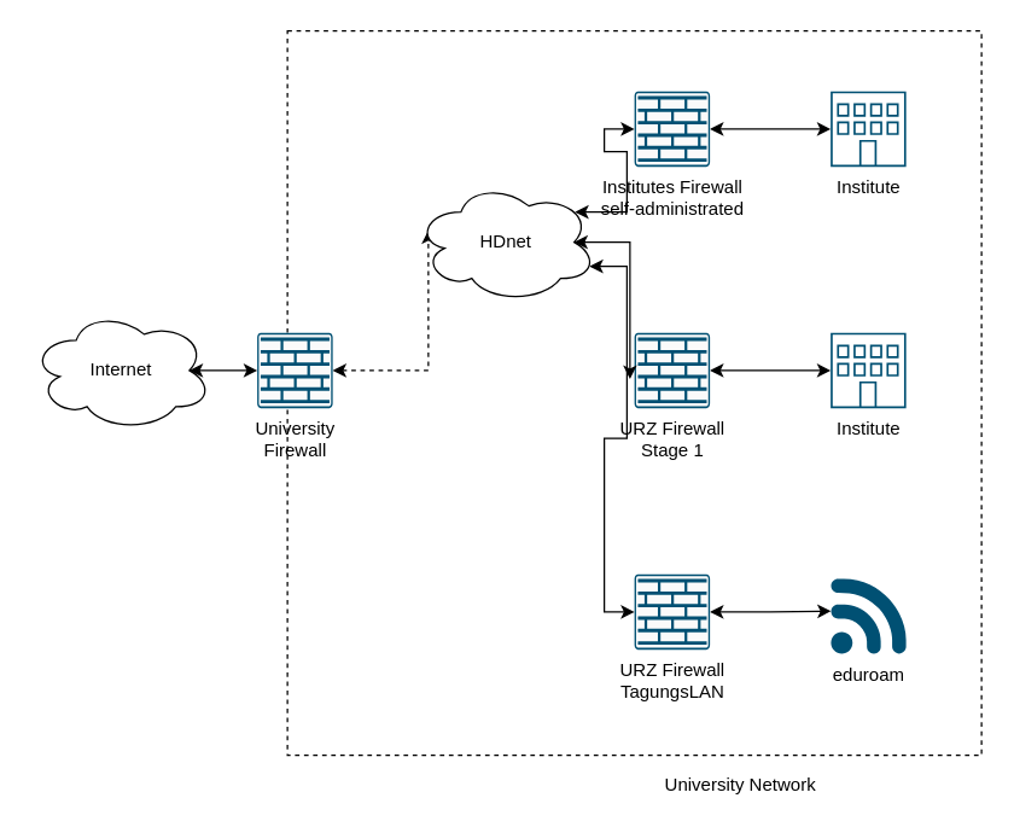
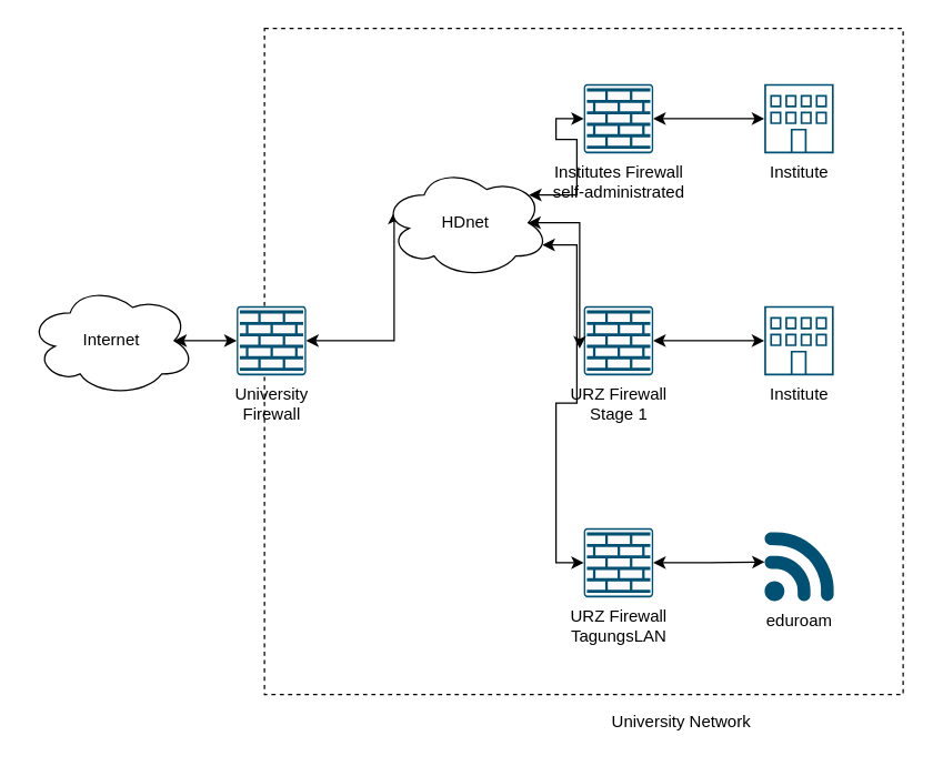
  <mxCell id="0" />
  <mxCell id="1" parent="0" />
  <mxCell id="2" value="" style="rounded=0;whiteSpace=wrap;html=1;fillColor=none;dashed=1;" vertex="1" parent="1"><mxGeometry x="190" y="20" width="460" height="480" as="geometry" /></mxCell>
- <mxCell id="3" style="edgeStyle=orthogonalEdgeStyle;rounded=0;orthogonalLoop=1;jettySize=auto;html=1;exitX=1;exitY=0.5;exitDx=0;exitDy=0;exitPerimeter=0;entryX=0.07;entryY=0.4;entryDx=0;entryDy=0;entryPerimeter=0;startArrow=classic;startFill=1;dashed=1;" edge="1" parent="1" source="4" target="20"><mxGeometry relative="1" as="geometry" /></mxCell>
+ <mxCell id="3" style="edgeStyle=orthogonalEdgeStyle;rounded=0;orthogonalLoop=1;jettySize=auto;html=1;exitX=1;exitY=0.5;exitDx=0;exitDy=0;exitPerimeter=0;entryX=0.07;entryY=0.4;entryDx=0;entryDy=0;entryPerimeter=0;startArrow=classic;startFill=1;" edge="1" parent="1" source="4" target="20"><mxGeometry relative="1" as="geometry" /></mxCell>
  <mxCell id="4" value="&lt;div&gt;University&lt;/div&gt;&lt;div&gt;Firewall&lt;br&gt;&lt;/div&gt;" style="sketch=0;points=[[0.015,0.015,0],[0.985,0.015,0],[0.985,0.985,0],[0.015,0.985,0],[0.25,0,0],[0.5,0,0],[0.75,0,0],[1,0.25,0],[1,0.5,0],[1,0.75,0],[0.75,1,0],[0.5,1,0],[0.25,1,0],[0,0.75,0],[0,0.5,0],[0,0.25,0]];verticalLabelPosition=bottom;html=1;verticalAlign=top;aspect=fixed;align=center;pointerEvents=1;shape=mxgraph.cisco19.rect;prIcon=firewall;fillColor=#FAFAFA;strokeColor=#005073;dashed=1;" vertex="1" parent="1"><mxGeometry x="170" y="220" width="50" height="50" as="geometry" /></mxCell>
  <mxCell id="5" style="edgeStyle=orthogonalEdgeStyle;rounded=0;orthogonalLoop=1;jettySize=auto;html=1;exitX=0.875;exitY=0.5;exitDx=0;exitDy=0;exitPerimeter=0;entryX=0;entryY=0.5;entryDx=0;entryDy=0;entryPerimeter=0;startArrow=classic;startFill=1;" edge="1" parent="1" source="6" target="4"><mxGeometry relative="1" as="geometry" /></mxCell>
  <mxCell id="6" value="Internet" style="ellipse;shape=cloud;whiteSpace=wrap;html=1;" vertex="1" parent="1"><mxGeometry x="20" y="205" width="120" height="80" as="geometry" /></mxCell>
  <mxCell id="7" style="edgeStyle=orthogonalEdgeStyle;rounded=0;orthogonalLoop=1;jettySize=auto;html=1;exitX=1;exitY=0.5;exitDx=0;exitDy=0;exitPerimeter=0;entryX=0;entryY=0.5;entryDx=0;entryDy=0;entryPerimeter=0;startArrow=classic;startFill=1;" edge="1" parent="1" source="8" target="16"><mxGeometry relative="1" as="geometry" /></mxCell>
  <mxCell id="8" value="&lt;div&gt;Institutes Firewall&lt;/div&gt;&lt;div&gt;self-administrated&lt;br&gt;&lt;/div&gt;" style="sketch=0;points=[[0.015,0.015,0],[0.985,0.015,0],[0.985,0.985,0],[0.015,0.985,0],[0.25,0,0],[0.5,0,0],[0.75,0,0],[1,0.25,0],[1,0.5,0],[1,0.75,0],[0.75,1,0],[0.5,1,0],[0.25,1,0],[0,0.75,0],[0,0.5,0],[0,0.25,0]];verticalLabelPosition=bottom;html=1;verticalAlign=top;aspect=fixed;align=center;pointerEvents=1;shape=mxgraph.cisco19.rect;prIcon=firewall;fillColor=#FAFAFA;strokeColor=#005073;dashed=1;" vertex="1" parent="1"><mxGeometry x="420" y="60" width="50" height="50" as="geometry" /></mxCell>
  <mxCell id="9" style="edgeStyle=orthogonalEdgeStyle;rounded=0;orthogonalLoop=1;jettySize=auto;html=1;exitX=1;exitY=0.5;exitDx=0;exitDy=0;exitPerimeter=0;entryX=0;entryY=0.5;entryDx=0;entryDy=0;entryPerimeter=0;startArrow=classic;startFill=1;" edge="1" parent="1" source="10" target="15"><mxGeometry relative="1" as="geometry" /></mxCell>
  <mxCell id="10" value="&lt;div&gt;URZ Firewall&lt;/div&gt;&lt;div&gt;Stage 1&lt;br&gt;&lt;/div&gt;" style="sketch=0;points=[[0.015,0.015,0],[0.985,0.015,0],[0.985,0.985,0],[0.015,0.985,0],[0.25,0,0],[0.5,0,0],[0.75,0,0],[1,0.25,0],[1,0.5,0],[1,0.75,0],[0.75,1,0],[0.5,1,0],[0.25,1,0],[0,0.75,0],[0,0.5,0],[0,0.25,0]];verticalLabelPosition=bottom;html=1;verticalAlign=top;aspect=fixed;align=center;pointerEvents=1;shape=mxgraph.cisco19.rect;prIcon=firewall;fillColor=#FAFAFA;strokeColor=#005073;dashed=1;" vertex="1" parent="1"><mxGeometry x="420" y="220" width="50" height="50" as="geometry" /></mxCell>
  <mxCell id="11" value="University Network" style="text;html=1;align=center;verticalAlign=middle;resizable=0;points=[];autosize=1;strokeColor=none;fillColor=none;" vertex="1" parent="1"><mxGeometry x="430" y="510" width="120" height="20" as="geometry" /></mxCell>
  <mxCell id="12" style="edgeStyle=orthogonalEdgeStyle;rounded=0;orthogonalLoop=1;jettySize=auto;html=1;exitX=1;exitY=0.5;exitDx=0;exitDy=0;exitPerimeter=0;entryX=0.005;entryY=0.43;entryDx=0;entryDy=0;entryPerimeter=0;startArrow=classic;startFill=1;" edge="1" parent="1" source="13" target="14"><mxGeometry relative="1" as="geometry" /></mxCell>
  <mxCell id="13" value="&lt;div&gt;URZ Firewall&lt;/div&gt;&lt;div&gt;TagungsLAN&lt;/div&gt;" style="sketch=0;points=[[0.015,0.015,0],[0.985,0.015,0],[0.985,0.985,0],[0.015,0.985,0],[0.25,0,0],[0.5,0,0],[0.75,0,0],[1,0.25,0],[1,0.5,0],[1,0.75,0],[0.75,1,0],[0.5,1,0],[0.25,1,0],[0,0.75,0],[0,0.5,0],[0,0.25,0]];verticalLabelPosition=bottom;html=1;verticalAlign=top;aspect=fixed;align=center;pointerEvents=1;shape=mxgraph.cisco19.rect;prIcon=firewall;fillColor=#FAFAFA;strokeColor=#005073;dashed=1;" vertex="1" parent="1"><mxGeometry x="420" y="380" width="50" height="50" as="geometry" /></mxCell>
  <mxCell id="14" value="eduroam" style="points=[[0.005,0.09,0],[0.08,0,0],[0.76,0.25,0],[1,0.92,0],[0.91,0.995,0],[0.57,0.995,0],[0.045,0.955,0],[0.005,0.43,0]];verticalLabelPosition=bottom;sketch=0;html=1;verticalAlign=top;aspect=fixed;align=center;pointerEvents=1;shape=mxgraph.cisco19.3g_4g_indicator;fillColor=#005073;strokeColor=none;dashed=1;" vertex="1" parent="1"><mxGeometry x="550" y="383" width="50" height="50" as="geometry" /></mxCell>
  <mxCell id="15" value="Institute" style="points=[[0,0,0],[0.25,0,0],[0.5,0,0],[0.75,0,0],[1,0,0],[1,0.25,0],[1,0.5,0],[1,0.75,0],[1,1,0],[0.75,1,0],[0.5,1,0],[0.25,1,0],[0,1,0],[0,0.75,0],[0,0.5,0],[0,0.25,0]];verticalLabelPosition=bottom;sketch=0;html=1;verticalAlign=top;aspect=fixed;align=center;pointerEvents=1;shape=mxgraph.cisco19.branch;fillColor=#005073;strokeColor=none;dashed=1;" vertex="1" parent="1"><mxGeometry x="550" y="220" width="50" height="50" as="geometry" /></mxCell>
  <mxCell id="16" value="Institute" style="points=[[0,0,0],[0.25,0,0],[0.5,0,0],[0.75,0,0],[1,0,0],[1,0.25,0],[1,0.5,0],[1,0.75,0],[1,1,0],[0.75,1,0],[0.5,1,0],[0.25,1,0],[0,1,0],[0,0.75,0],[0,0.5,0],[0,0.25,0]];verticalLabelPosition=bottom;sketch=0;html=1;verticalAlign=top;aspect=fixed;align=center;pointerEvents=1;shape=mxgraph.cisco19.branch;fillColor=#005073;strokeColor=none;dashed=1;" vertex="1" parent="1"><mxGeometry x="550" y="60" width="50" height="50" as="geometry" /></mxCell>
  <mxCell id="17" style="edgeStyle=orthogonalEdgeStyle;rounded=0;orthogonalLoop=1;jettySize=auto;html=1;exitX=0.88;exitY=0.25;exitDx=0;exitDy=0;exitPerimeter=0;entryX=0;entryY=0.5;entryDx=0;entryDy=0;entryPerimeter=0;startArrow=classic;startFill=1;" edge="1" parent="1" source="20" target="8"><mxGeometry relative="1" as="geometry" /></mxCell>
  <mxCell id="18" style="edgeStyle=orthogonalEdgeStyle;rounded=0;orthogonalLoop=1;jettySize=auto;html=1;exitX=0.875;exitY=0.5;exitDx=0;exitDy=0;exitPerimeter=0;entryX=-0.06;entryY=0.613;entryDx=0;entryDy=0;entryPerimeter=0;startArrow=classic;startFill=1;" edge="1" parent="1" source="20" target="10"><mxGeometry relative="1" as="geometry" /></mxCell>
  <mxCell id="19" style="edgeStyle=orthogonalEdgeStyle;rounded=0;orthogonalLoop=1;jettySize=auto;html=1;exitX=0.96;exitY=0.7;exitDx=0;exitDy=0;exitPerimeter=0;entryX=0;entryY=0.5;entryDx=0;entryDy=0;entryPerimeter=0;startArrow=classic;startFill=1;" edge="1" parent="1" source="20" target="13"><mxGeometry relative="1" as="geometry" /></mxCell>
  <mxCell id="20" value="HDnet" style="ellipse;shape=cloud;whiteSpace=wrap;html=1;" vertex="1" parent="1"><mxGeometry x="275" y="120" width="120" height="80" as="geometry" /></mxCell>
